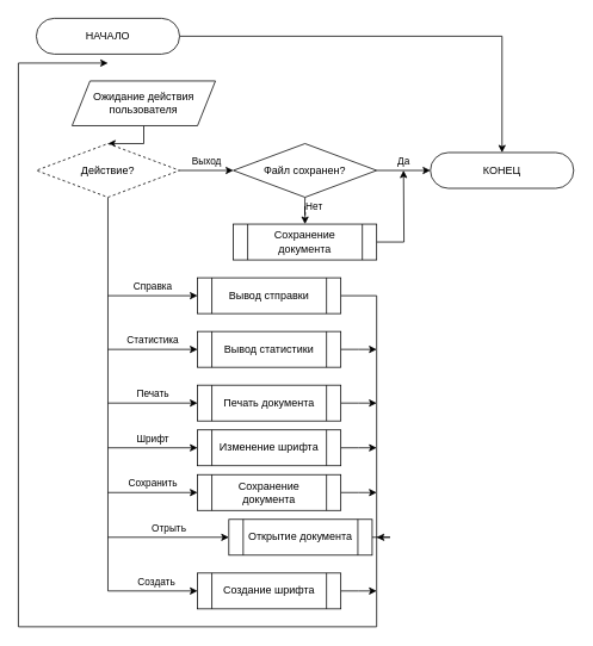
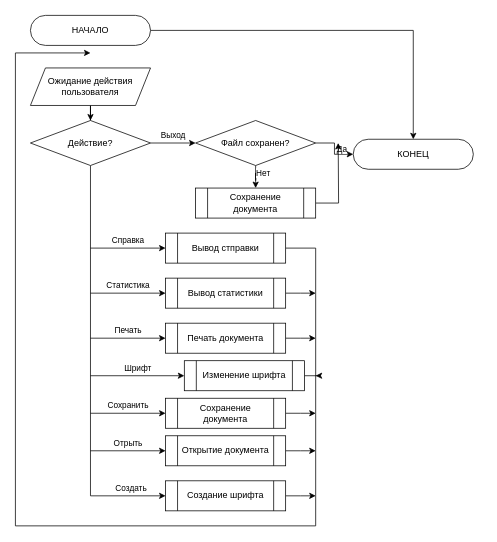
  <mxCell id="0" />
  <mxCell id="1" parent="0" />
  <mxCell id="2" value="" style="edgeStyle=orthogonalEdgeStyle;rounded=0;orthogonalLoop=1;jettySize=auto;html=1;" parent="1" source="3" target="32" edge="1"><mxGeometry relative="1" as="geometry" /></mxCell>
  <mxCell id="3" value="НАЧАЛО" style="rounded=1;whiteSpace=wrap;html=1;arcSize=50;strokeWidth=1;fontSize=12;" parent="1" vertex="1"><mxGeometry x="40" y="20" width="160" height="40" as="geometry" /></mxCell>
  <mxCell id="4" value="" style="edgeStyle=orthogonalEdgeStyle;rounded=0;orthogonalLoop=1;jettySize=auto;html=1;" parent="1" source="5" target="8" edge="1"><mxGeometry relative="1" as="geometry" /></mxCell>
- <mxCell id="5" value="Ожидание действия пользователя" style="shape=parallelogram;perimeter=parallelogramPerimeter;whiteSpace=wrap;html=1;fixedSize=1;" parent="1" vertex="1"><mxGeometry x="80" y="90" width="160" height="50" as="geometry" /></mxCell>
+ <mxCell id="5" value="Ожидание действия пользователя" style="shape=parallelogram;perimeter=parallelogramPerimeter;whiteSpace=wrap;html=1;fixedSize=1;" parent="1" vertex="1"><mxGeometry x="40" y="90" width="160" height="50" as="geometry" /></mxCell>
  <mxCell id="6" value="Создать" style="edgeStyle=orthogonalEdgeStyle;rounded=0;orthogonalLoop=1;jettySize=auto;html=1;entryX=0;entryY=0.5;entryDx=0;entryDy=0;exitX=0.5;exitY=1;exitDx=0;exitDy=0;" parent="1" source="8" target="10" edge="1"><mxGeometry x="0.83" y="10" relative="1" as="geometry"><mxPoint x="120" y="280" as="sourcePoint" /><mxPoint as="offset" /></mxGeometry></mxCell>
  <mxCell id="7" value="Выход" style="edgeStyle=orthogonalEdgeStyle;rounded=0;orthogonalLoop=1;jettySize=auto;html=1;" parent="1" source="8" target="29" edge="1"><mxGeometry y="10" relative="1" as="geometry"><mxPoint as="offset" /></mxGeometry></mxCell>
- <mxCell id="8" value="Действие?" style="rhombus;whiteSpace=wrap;html=1;dashed=1;" parent="1" vertex="1"><mxGeometry x="40" y="160" width="160" height="60" as="geometry" /></mxCell>
+ <mxCell id="8" value="Действие?" style="rhombus;whiteSpace=wrap;html=1;" parent="1" vertex="1"><mxGeometry x="40" y="160" width="160" height="60" as="geometry" /></mxCell>
  <mxCell id="9" value="" style="edgeStyle=orthogonalEdgeStyle;rounded=0;orthogonalLoop=1;jettySize=auto;html=1;" parent="1" source="10" edge="1"><mxGeometry relative="1" as="geometry"><mxPoint x="420" y="660" as="targetPoint" /></mxGeometry></mxCell>
  <mxCell id="10" value="Создание шрифта" style="shape=process;whiteSpace=wrap;html=1;backgroundOutline=1;" parent="1" vertex="1"><mxGeometry x="220" y="640" width="160" height="40" as="geometry" /></mxCell>
  <mxCell id="11" value="" style="edgeStyle=orthogonalEdgeStyle;rounded=0;orthogonalLoop=1;jettySize=auto;html=1;" parent="1" source="12" edge="1"><mxGeometry relative="1" as="geometry"><mxPoint x="420" y="600" as="targetPoint" /></mxGeometry></mxCell>
- <mxCell id="12" value="Открытие документа" style="shape=process;whiteSpace=wrap;html=1;backgroundOutline=1;" parent="1" vertex="1"><mxGeometry x="255" y="580" width="160" height="40" as="geometry" /></mxCell>
+ <mxCell id="12" value="Открытие документа" style="shape=process;whiteSpace=wrap;html=1;backgroundOutline=1;" parent="1" vertex="1"><mxGeometry x="220" y="580" width="160" height="40" as="geometry" /></mxCell>
  <mxCell id="13" value="Отрыть" style="endArrow=classic;html=1;entryX=0;entryY=0.5;entryDx=0;entryDy=0;" parent="1" target="12" edge="1"><mxGeometry y="10" width="50" height="50" relative="1" as="geometry"><mxPoint x="120" y="600" as="sourcePoint" /><mxPoint x="170" y="500" as="targetPoint" /><mxPoint as="offset" /></mxGeometry></mxCell>
  <mxCell id="14" value="" style="edgeStyle=orthogonalEdgeStyle;rounded=0;orthogonalLoop=1;jettySize=auto;html=1;" parent="1" source="15" edge="1"><mxGeometry relative="1" as="geometry"><mxPoint x="420" y="550" as="targetPoint" /></mxGeometry></mxCell>
  <mxCell id="15" value="Сохранение документа" style="shape=process;whiteSpace=wrap;html=1;backgroundOutline=1;" parent="1" vertex="1"><mxGeometry x="220" y="530" width="160" height="40" as="geometry" /></mxCell>
  <mxCell id="16" value="Сохранить" style="endArrow=classic;html=1;entryX=0;entryY=0.5;entryDx=0;entryDy=0;" parent="1" target="15" edge="1"><mxGeometry y="10" width="50" height="50" relative="1" as="geometry"><mxPoint x="120" y="550" as="sourcePoint" /><mxPoint x="170" y="420" as="targetPoint" /><mxPoint as="offset" /></mxGeometry></mxCell>
  <mxCell id="17" value="" style="edgeStyle=orthogonalEdgeStyle;rounded=0;orthogonalLoop=1;jettySize=auto;html=1;" parent="1" source="18" edge="1"><mxGeometry relative="1" as="geometry"><mxPoint x="420" y="500" as="targetPoint" /></mxGeometry></mxCell>
- <mxCell id="18" value="Изменение шрифта" style="shape=process;whiteSpace=wrap;html=1;backgroundOutline=1;" parent="1" vertex="1"><mxGeometry x="220" y="480" width="160" height="40" as="geometry" /></mxCell>
+ <mxCell id="18" value="Изменение шрифта" style="shape=process;whiteSpace=wrap;html=1;backgroundOutline=1;" parent="1" vertex="1"><mxGeometry x="245" y="480" width="160" height="40" as="geometry" /></mxCell>
  <mxCell id="19" value="Шрифт" style="endArrow=classic;html=1;entryX=0;entryY=0.5;entryDx=0;entryDy=0;" parent="1" target="18" edge="1"><mxGeometry y="10" width="50" height="50" relative="1" as="geometry"><mxPoint x="120" y="500" as="sourcePoint" /><mxPoint x="170" y="350" as="targetPoint" /><mxPoint as="offset" /></mxGeometry></mxCell>
  <mxCell id="20" value="" style="edgeStyle=orthogonalEdgeStyle;rounded=0;orthogonalLoop=1;jettySize=auto;html=1;" parent="1" source="21" edge="1"><mxGeometry relative="1" as="geometry"><mxPoint x="420" y="450" as="targetPoint" /></mxGeometry></mxCell>
  <mxCell id="21" value="Печать документа" style="shape=process;whiteSpace=wrap;html=1;backgroundOutline=1;" parent="1" vertex="1"><mxGeometry x="220" y="430" width="160" height="40" as="geometry" /></mxCell>
  <mxCell id="22" value="Печать" style="endArrow=classic;html=1;entryX=0;entryY=0.5;entryDx=0;entryDy=0;" parent="1" target="21" edge="1"><mxGeometry y="10" width="50" height="50" relative="1" as="geometry"><mxPoint x="120" y="450" as="sourcePoint" /><mxPoint x="170" y="300" as="targetPoint" /><mxPoint as="offset" /></mxGeometry></mxCell>
  <mxCell id="23" value="" style="edgeStyle=orthogonalEdgeStyle;rounded=0;orthogonalLoop=1;jettySize=auto;html=1;exitX=1;exitY=0.5;exitDx=0;exitDy=0;" parent="1" source="33" edge="1"><mxGeometry relative="1" as="geometry"><mxPoint x="120" y="70" as="targetPoint" /><Array as="points"><mxPoint x="420" y="330" /><mxPoint x="420" y="700" /><mxPoint x="20" y="700" /><mxPoint x="20" y="70" /></Array></mxGeometry></mxCell>
  <mxCell id="24" value="" style="edgeStyle=orthogonalEdgeStyle;rounded=0;orthogonalLoop=1;jettySize=auto;html=1;" parent="1" source="25" edge="1"><mxGeometry relative="1" as="geometry"><mxPoint x="420" y="390" as="targetPoint" /></mxGeometry></mxCell>
  <mxCell id="25" value="Вывод статистики" style="shape=process;whiteSpace=wrap;html=1;backgroundOutline=1;" parent="1" vertex="1"><mxGeometry x="220" y="370" width="160" height="40" as="geometry" /></mxCell>
  <mxCell id="26" value="Статистика" style="endArrow=classic;html=1;entryX=0;entryY=0.5;entryDx=0;entryDy=0;" parent="1" target="25" edge="1"><mxGeometry y="10" width="50" height="50" relative="1" as="geometry"><mxPoint x="120" y="390" as="sourcePoint" /><mxPoint x="170" y="240" as="targetPoint" /><mxPoint as="offset" /></mxGeometry></mxCell>
  <mxCell id="27" value="Нет" style="edgeStyle=orthogonalEdgeStyle;rounded=0;orthogonalLoop=1;jettySize=auto;html=1;" parent="1" source="29" target="31" edge="1"><mxGeometry x="0.2" y="10" relative="1" as="geometry"><mxPoint as="offset" /></mxGeometry></mxCell>
  <mxCell id="28" value="Да" style="edgeStyle=orthogonalEdgeStyle;rounded=0;orthogonalLoop=1;jettySize=auto;html=1;" parent="1" source="29" target="32" edge="1"><mxGeometry y="10" relative="1" as="geometry"><mxPoint as="offset" /></mxGeometry></mxCell>
  <mxCell id="29" value="Файл сохранен?" style="rhombus;whiteSpace=wrap;html=1;" parent="1" vertex="1"><mxGeometry x="260" y="160" width="160" height="60" as="geometry" /></mxCell>
  <mxCell id="30" value="" style="edgeStyle=orthogonalEdgeStyle;rounded=0;orthogonalLoop=1;jettySize=auto;html=1;" parent="1" source="31" edge="1"><mxGeometry relative="1" as="geometry"><mxPoint x="450" y="190" as="targetPoint" /></mxGeometry></mxCell>
  <mxCell id="31" value="Сохранение документа" style="shape=process;whiteSpace=wrap;html=1;backgroundOutline=1;" parent="1" vertex="1"><mxGeometry x="260" y="250" width="160" height="40" as="geometry" /></mxCell>
- <mxCell id="32" value="КОНЕЦ" style="rounded=1;whiteSpace=wrap;html=1;arcSize=50;strokeWidth=1;fontSize=12;" parent="1" vertex="1"><mxGeometry x="480" y="170" width="160" height="40" as="geometry" /></mxCell>
+ <mxCell id="32" value="КОНЕЦ" style="rounded=1;whiteSpace=wrap;html=1;arcSize=50;strokeWidth=1;fontSize=12;" parent="1" vertex="1"><mxGeometry x="470" y="185" width="160" height="40" as="geometry" /></mxCell>
  <mxCell id="33" value="Вывод стправки" style="shape=process;whiteSpace=wrap;html=1;backgroundOutline=1;" parent="1" vertex="1"><mxGeometry x="220" y="310" width="160" height="40" as="geometry" /></mxCell>
  <mxCell id="34" value="Справка" style="endArrow=classic;html=1;entryX=0;entryY=0.5;entryDx=0;entryDy=0;" parent="1" target="33" edge="1"><mxGeometry y="10" width="50" height="50" relative="1" as="geometry"><mxPoint x="120" y="330" as="sourcePoint" /><mxPoint x="170" y="180" as="targetPoint" /><mxPoint as="offset" /></mxGeometry></mxCell>
